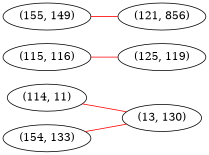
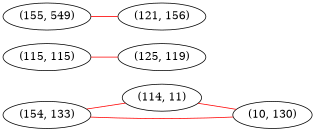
  graph {
    rankdir=LR
    edge [color=red weight=1]
    "(114, 11)"
-   "(10, 130)" [label="(13, 130)"]
-   "(115, 115)" [label="(115, 116)"]
+   "(10, 130)"
+   "(115, 115)"
    "(125, 119)"
-   "(155, 149)"
-   "(121, 156)" [label="(121, 856)"]
+   "(155, 149)" [label="(155, 549)"]
+   "(121, 156)"
    "(154, 133)"
    "(114, 11)" -- "(10, 130)"
    "(115, 115)" -- "(125, 119)"
    "(155, 149)" -- "(121, 156)"
+   "(154, 133)" -- "(114, 11)"
    "(154, 133)" -- "(10, 130)"
  }
